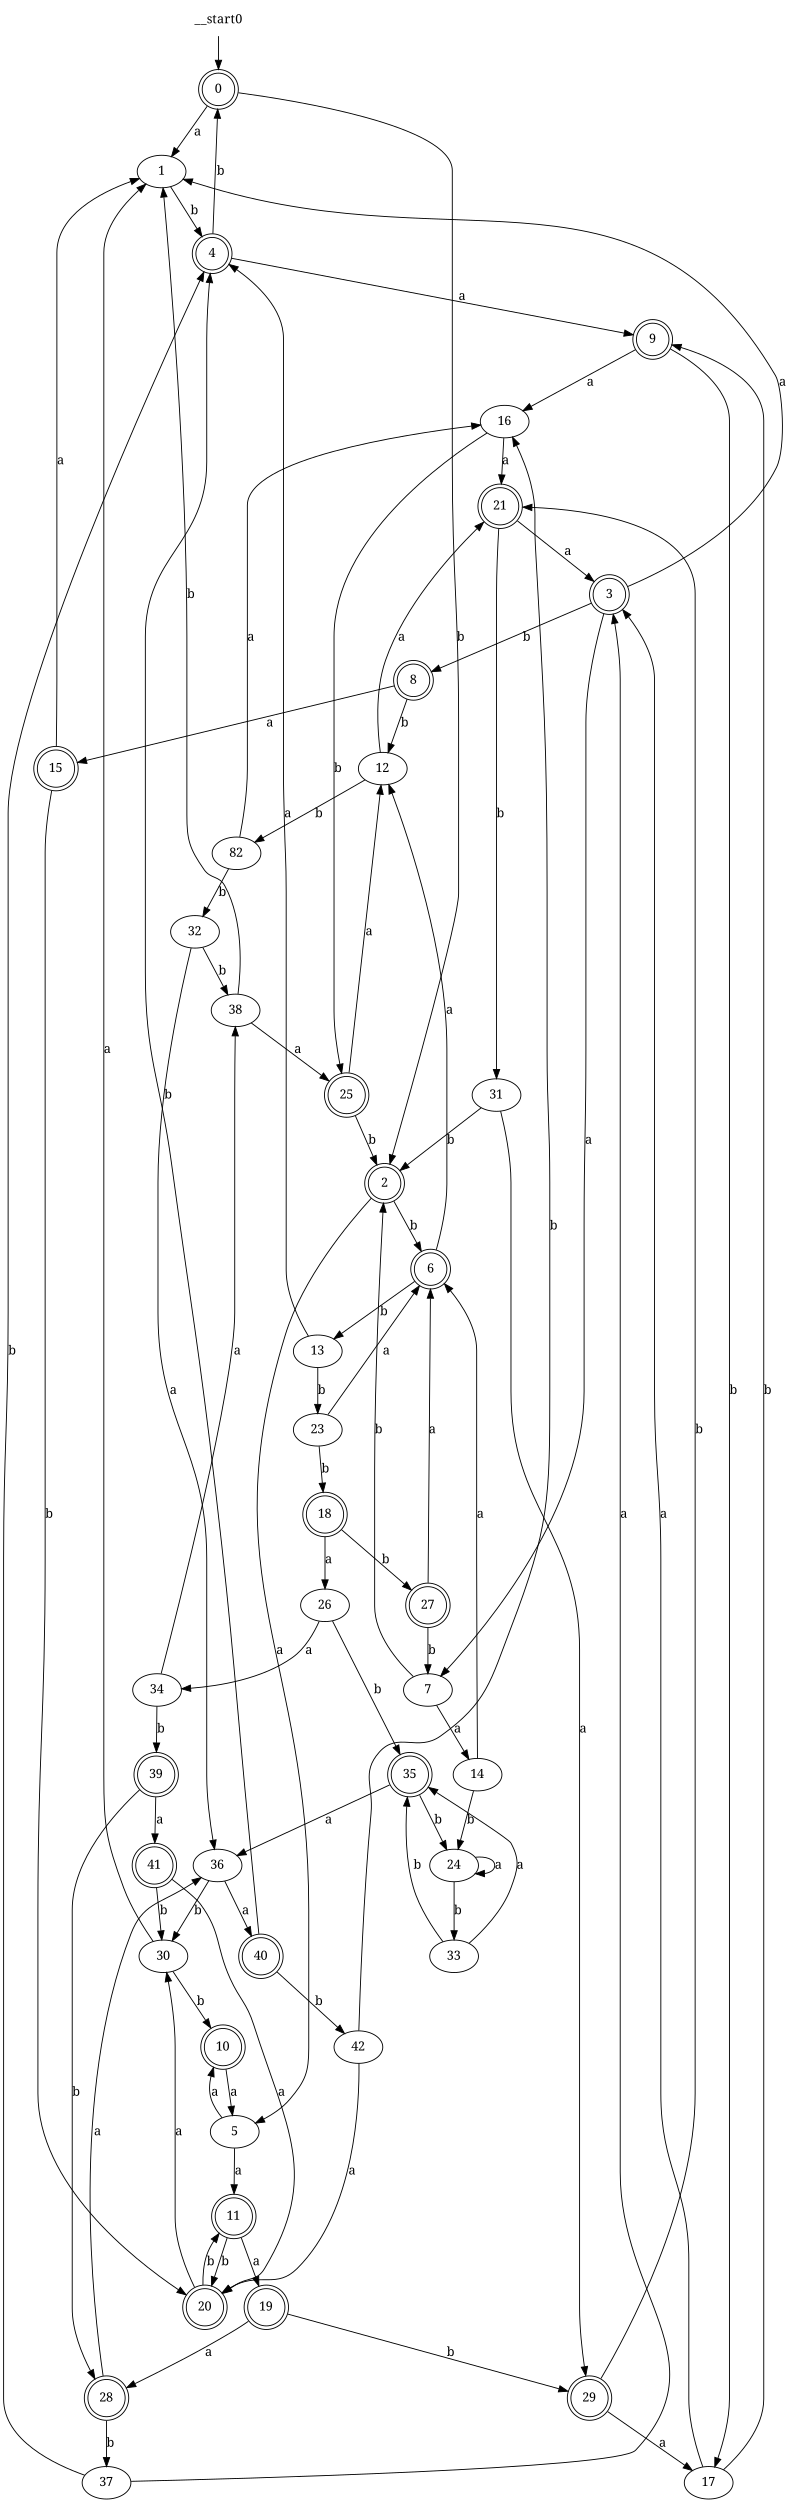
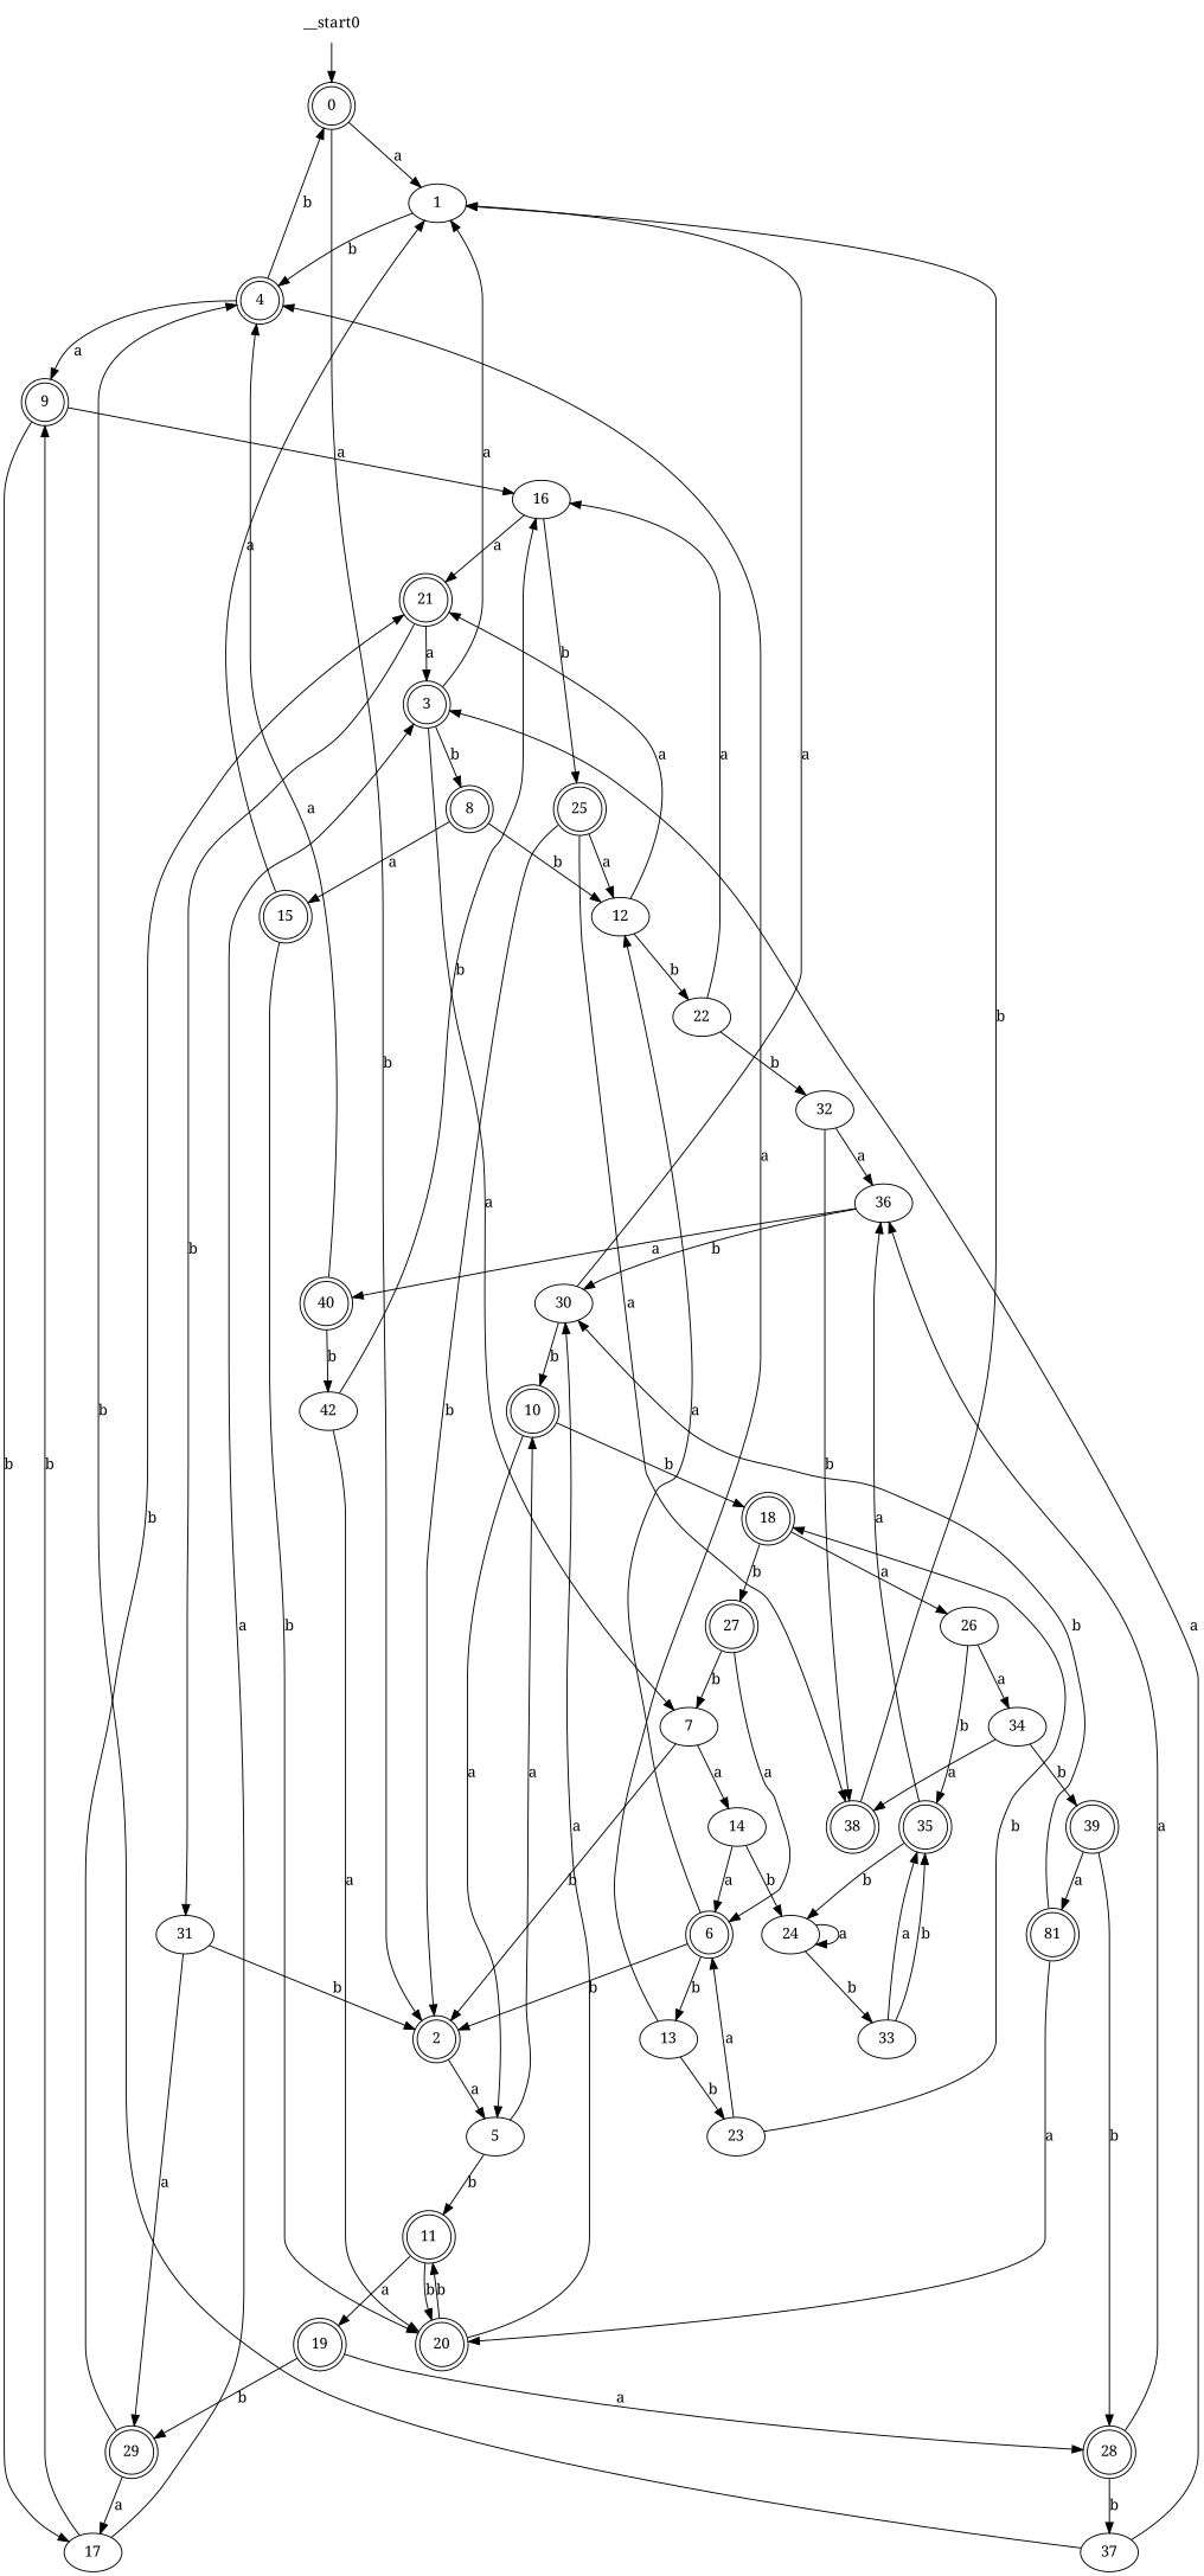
  digraph {
    fontname="Noto Serif"
    node [fontname="Noto Serif" shape=doublecircle]
    edge [fontname="Noto Serif"]
    __start0 [shape=none]
    0
    1 [shape=""]
    2
    4
    5 [shape=""]
    6
    3
    7 [shape=""]
    8
    9
    10
    11
    12 [shape=""]
    13 [shape=""]
    14 [shape=""]
    15
    16 [shape=""]
    17 [shape=""]
    18
    19
    20
    21
-   22 [label=82 shape=""]
+   22 [shape=""]
    23 [shape=""]
    24 [shape=""]
    25
    26 [shape=""]
    27
    28
    29
    30 [shape=""]
    31 [shape=""]
    32 [shape=""]
    33 [shape=""]
    34 [shape=""]
    35
    36 [shape=""]
    37 [shape=ellipse]
-   38 [shape=""]
+   38
    39
    40
-   41
+   41 [label=81]
    42 [shape=""]
    __start0 -> 0
    0 -> 1 [label=a]
    0 -> 2 [label=b]
    1 -> 4 [label=b]
    2 -> 5 [label=a]
-   2 -> 6 [label=b]
+   6 -> 2 [label=b]
    4 -> 0 [label=b]
    4 -> 9 [label=a]
    5 -> 10 [label=a]
-   5 -> 11 [label=a]
+   5 -> 11 [label=b]
    6 -> 12 [label=a]
    6 -> 13 [label=b]
    3 -> 1 [label=a]
    3 -> 7 [label=a]
    3 -> 8 [label=b]
    7 -> 2 [label=b]
    7 -> 14 [label=a]
    8 -> 12 [label=b]
    8 -> 15 [label=a]
    9 -> 16 [label=a]
    9 -> 17 [label=b]
    10 -> 5 [label=a]
+   10 -> 18 [label=b]
    11 -> 19 [label=a]
    11 -> 20 [label=b]
    12 -> 21 [label=a]
    12 -> 22 [label=b]
    13 -> 4 [label=a]
    13 -> 23 [label=b]
    14 -> 6 [label=a]
    14 -> 24 [label=b]
    15 -> 1 [label=a]
    15 -> 20 [label=b]
    16 -> 21 [label=a]
    16 -> 25 [label=b]
    17 -> 3 [label=a]
    17 -> 9 [label=b]
    18 -> 26 [label=a]
    18 -> 27 [label=b]
    19 -> 28 [label=a]
    19 -> 29 [label=b]
    20 -> 11 [label=b]
    20 -> 30 [label=a]
    21 -> 3 [label=a]
    21 -> 31 [label=b]
    22 -> 16 [label=a]
    22 -> 32 [label=b]
    23 -> 6 [label=a]
    23 -> 18 [label=b]
    24 -> 24 [label=a]
    24 -> 33 [label=b]
    25 -> 2 [label=b]
    25 -> 12 [label=a]
    26 -> 34 [label=a]
    26 -> 35 [label=b]
    27 -> 6 [label=a]
    27 -> 7 [label=b]
    28 -> 36 [label=a]
    28 -> 37 [label=b]
    29 -> 17 [label=a]
    29 -> 21 [label=b]
    30 -> 1 [label=a]
    30 -> 10 [label=b]
    31 -> 2 [label=b]
    31 -> 29 [label=a]
    32 -> 36 [label=a]
    32 -> 38 [label=b]
    33 -> 35 [label=a]
    33 -> 35 [label=b]
    34 -> 38 [label=a]
    34 -> 39 [label=b]
    35 -> 24 [label=b]
    35 -> 36 [label=a]
    36 -> 30 [label=b]
    36 -> 40 [label=a]
    37 -> 4 [label=b]
    37 -> 3 [label=a]
    38 -> 1 [label=b]
-   38 -> 25 [label=a]
+   25 -> 38 [label=a]
    39 -> 28 [label=b]
    39 -> 41 [label=a]
-   40 -> 4 [label=b]
+   40 -> 4 [label=a]
    40 -> 42 [label=b]
    41 -> 20 [label=a]
    41 -> 30 [label=b]
    42 -> 16 [label=b]
    42 -> 20 [label=a]
  }
